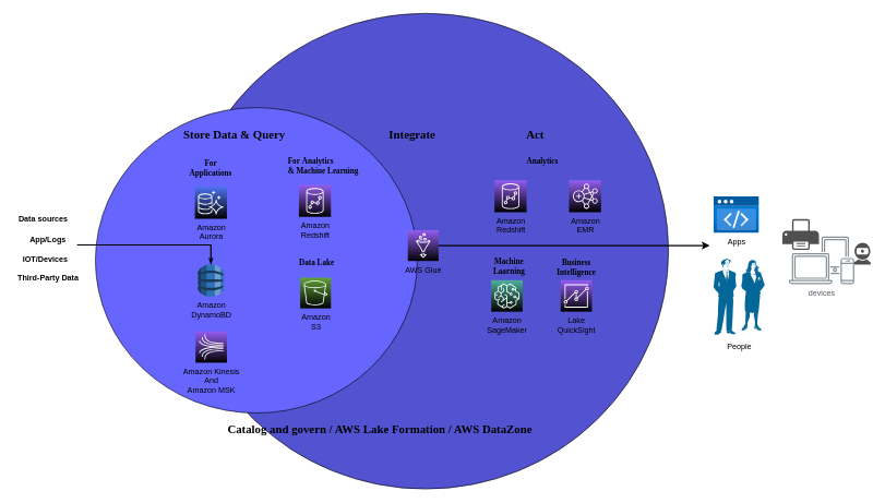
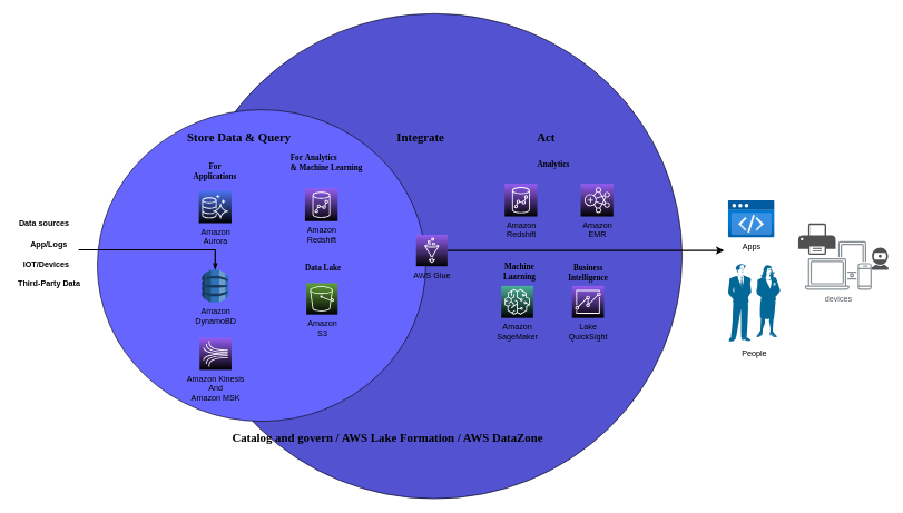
  <mxCell id="0" />
  <mxCell id="1" parent="0" />
  <mxCell id="2" value="" style="ellipse;whiteSpace=wrap;html=1;labelBackgroundColor=none;fontColor=#000000;shadow=0;fillColor=#5353D1;" vertex="1" parent="1"><mxGeometry x="278" y="20" width="743" height="727" as="geometry" /></mxCell>
  <mxCell id="3" value="" style="ellipse;whiteSpace=wrap;html=1;labelBackgroundColor=none;fontColor=#000000;shadow=0;fillColor=#6666FF;horizontal=1;verticalAlign=middle;labelPosition=right;verticalLabelPosition=middle;align=left;" vertex="1" parent="1"><mxGeometry x="145" y="164" width="492" height="467" as="geometry" /></mxCell>
  <mxCell id="4" value="&lt;font color=&quot;#000000&quot;&gt;Amazon&lt;br&gt;Aurora&lt;/font&gt;" style="sketch=0;points=[[0,0,0],[0.25,0,0],[0.5,0,0],[0.75,0,0],[1,0,0],[0,1,0],[0.25,1,0],[0.5,1,0],[0.75,1,0],[1,1,0],[0,0.25,0],[0,0.5,0],[0,0.75,0],[1,0.25,0],[1,0.5,0],[1,0.75,0]];outlineConnect=0;fontColor=#232F3E;gradientColor=#4D72F3;gradientDirection=north;fillColor=#000000;strokeColor=#ffffff;dashed=0;verticalLabelPosition=bottom;verticalAlign=top;align=center;html=1;fontSize=12;fontStyle=0;aspect=fixed;shape=mxgraph.aws4.resourceIcon;resIcon=mxgraph.aws4.aurora;" vertex="1" parent="1"><mxGeometry x="297" y="285" width="49" height="49" as="geometry" /></mxCell>
  <mxCell id="5" value="Amazon&lt;br&gt;DynamoBD" style="outlineConnect=0;dashed=0;verticalLabelPosition=bottom;verticalAlign=top;align=center;html=1;shape=mxgraph.aws3.dynamo_db;fillColor=#2E73B8;gradientColor=none;fontColor=#000000;" vertex="1" parent="1"><mxGeometry x="301.5" y="404" width="40" height="49" as="geometry" /></mxCell>
  <mxCell id="6" value="Amazon&lt;br&gt;Redshift" style="sketch=0;points=[[0,0,0],[0.25,0,0],[0.5,0,0],[0.75,0,0],[1,0,0],[0,1,0],[0.25,1,0],[0.5,1,0],[0.75,1,0],[1,1,0],[0,0.25,0],[0,0.5,0],[0,0.75,0],[1,0.25,0],[1,0.5,0],[1,0.75,0]];outlineConnect=0;fontColor=#000000;gradientColor=#945DF2;gradientDirection=north;fillColor=#000000;strokeColor=#ffffff;dashed=0;verticalLabelPosition=bottom;verticalAlign=top;align=center;html=1;fontSize=12;fontStyle=0;aspect=fixed;shape=mxgraph.aws4.resourceIcon;resIcon=mxgraph.aws4.redshift;labelBackgroundColor=none;" vertex="1" parent="1"><mxGeometry x="456" y="282" width="49" height="49" as="geometry" /></mxCell>
  <mxCell id="7" value="&lt;font color=&quot;#000000&quot;&gt;Amazon&lt;br&gt;S3&lt;/font&gt;" style="sketch=0;points=[[0,0,0],[0.25,0,0],[0.5,0,0],[0.75,0,0],[1,0,0],[0,1,0],[0.25,1,0],[0.5,1,0],[0.75,1,0],[1,1,0],[0,0.25,0],[0,0.5,0],[0,0.75,0],[1,0.25,0],[1,0.5,0],[1,0.75,0]];outlineConnect=0;fontColor=#232F3E;gradientColor=#60A337;gradientDirection=north;fillColor=#000000;strokeColor=#ffffff;dashed=0;verticalLabelPosition=bottom;verticalAlign=top;align=center;html=1;fontSize=12;fontStyle=0;aspect=fixed;shape=mxgraph.aws4.resourceIcon;resIcon=mxgraph.aws4.s3;labelBackgroundColor=none;" vertex="1" parent="1"><mxGeometry x="458" y="424" width="47" height="47" as="geometry" /></mxCell>
  <mxCell id="8" style="edgeStyle=none;html=1;strokeColor=#000000;fontFamily=Verdana;fontColor=#000000;rounded=0;strokeWidth=2;" edge="1" parent="1" source="9"><mxGeometry relative="1" as="geometry"><mxPoint x="1083.788" y="375" as="targetPoint" /></mxGeometry></mxCell>
  <mxCell id="9" value="&lt;font color=&quot;#000000&quot;&gt;AWS Glue&lt;/font&gt;" style="sketch=0;points=[[0,0,0],[0.25,0,0],[0.5,0,0],[0.75,0,0],[1,0,0],[0,1,0],[0.25,1,0],[0.5,1,0],[0.75,1,0],[1,1,0],[0,0.25,0],[0,0.5,0],[0,0.75,0],[1,0.25,0],[1,0.5,0],[1,0.75,0]];outlineConnect=0;fontColor=#232F3E;gradientColor=#945DF2;gradientDirection=north;fillColor=#000000;strokeColor=#ffffff;dashed=0;verticalLabelPosition=bottom;verticalAlign=top;align=center;html=1;fontSize=12;fontStyle=0;aspect=fixed;shape=mxgraph.aws4.resourceIcon;resIcon=mxgraph.aws4.glue;labelBackgroundColor=none;" vertex="1" parent="1"><mxGeometry x="622.5" y="351.5" width="47" height="47" as="geometry" /></mxCell>
  <mxCell id="10" value="Amazon&lt;br&gt;Redshift" style="sketch=0;points=[[0,0,0],[0.25,0,0],[0.5,0,0],[0.75,0,0],[1,0,0],[0,1,0],[0.25,1,0],[0.5,1,0],[0.75,1,0],[1,1,0],[0,0.25,0],[0,0.5,0],[0,0.75,0],[1,0.25,0],[1,0.5,0],[1,0.75,0]];outlineConnect=0;fontColor=#000000;gradientColor=#945DF2;gradientDirection=north;fillColor=#000000;strokeColor=#ffffff;dashed=0;verticalLabelPosition=bottom;verticalAlign=top;align=center;html=1;fontSize=12;fontStyle=0;aspect=fixed;shape=mxgraph.aws4.resourceIcon;resIcon=mxgraph.aws4.redshift;labelBackgroundColor=none;" vertex="1" parent="1"><mxGeometry x="755" y="275" width="49" height="49" as="geometry" /></mxCell>
  <mxCell id="11" value="&lt;font color=&quot;#000000&quot;&gt;Amazon&lt;br&gt;EMR&lt;/font&gt;" style="sketch=0;points=[[0,0,0],[0.25,0,0],[0.5,0,0],[0.75,0,0],[1,0,0],[0,1,0],[0.25,1,0],[0.5,1,0],[0.75,1,0],[1,1,0],[0,0.25,0],[0,0.5,0],[0,0.75,0],[1,0.25,0],[1,0.5,0],[1,0.75,0]];outlineConnect=0;fontColor=#232F3E;gradientColor=#945DF2;gradientDirection=north;fillColor=#000000;strokeColor=#ffffff;dashed=0;verticalLabelPosition=bottom;verticalAlign=top;align=center;html=1;fontSize=12;fontStyle=0;aspect=fixed;shape=mxgraph.aws4.resourceIcon;resIcon=mxgraph.aws4.emr;labelBackgroundColor=none;" vertex="1" parent="1"><mxGeometry x="869" y="275" width="49" height="49" as="geometry" /></mxCell>
  <mxCell id="12" value="&lt;font color=&quot;#000000&quot;&gt;Lake&lt;br&gt;QuickSight&lt;/font&gt;" style="sketch=0;points=[[0,0,0],[0.25,0,0],[0.5,0,0],[0.75,0,0],[1,0,0],[0,1,0],[0.25,1,0],[0.5,1,0],[0.75,1,0],[1,1,0],[0,0.25,0],[0,0.5,0],[0,0.75,0],[1,0.25,0],[1,0.5,0],[1,0.75,0]];outlineConnect=0;fontColor=#232F3E;gradientColor=#945DF2;gradientDirection=north;fillColor=#000000;strokeColor=#ffffff;dashed=0;verticalLabelPosition=bottom;verticalAlign=top;align=center;html=1;fontSize=12;fontStyle=0;aspect=fixed;shape=mxgraph.aws4.resourceIcon;resIcon=mxgraph.aws4.quicksight;labelBackgroundColor=none;" vertex="1" parent="1"><mxGeometry x="856" y="428" width="48" height="48" as="geometry" /></mxCell>
  <mxCell id="13" value="&lt;font color=&quot;#000000&quot;&gt;Amazon&lt;br&gt;SageMaker&lt;/font&gt;" style="sketch=0;points=[[0,0,0],[0.25,0,0],[0.5,0,0],[0.75,0,0],[1,0,0],[0,1,0],[0.25,1,0],[0.5,1,0],[0.75,1,0],[1,1,0],[0,0.25,0],[0,0.5,0],[0,0.75,0],[1,0.25,0],[1,0.5,0],[1,0.75,0]];outlineConnect=0;fontColor=#232F3E;gradientColor=#4AB29A;gradientDirection=north;fillColor=#000000;strokeColor=#ffffff;dashed=0;verticalLabelPosition=bottom;verticalAlign=top;align=center;html=1;fontSize=12;fontStyle=0;aspect=fixed;shape=mxgraph.aws4.resourceIcon;resIcon=mxgraph.aws4.sagemaker;labelBackgroundColor=none;" vertex="1" parent="1"><mxGeometry x="750" y="428" width="48" height="48" as="geometry" /></mxCell>
  <mxCell id="14" value="&lt;font color=&quot;#000000&quot;&gt;Amazon Kinesis&lt;br&gt;And&lt;br&gt;Amazon MSK&lt;/font&gt;" style="sketch=0;points=[[0,0,0],[0.25,0,0],[0.5,0,0],[0.75,0,0],[1,0,0],[0,1,0],[0.25,1,0],[0.5,1,0],[0.75,1,0],[1,1,0],[0,0.25,0],[0,0.5,0],[0,0.75,0],[1,0.25,0],[1,0.5,0],[1,0.75,0]];outlineConnect=0;fontColor=#232F3E;gradientColor=#945DF2;gradientDirection=north;fillColor=#000000;strokeColor=#ffffff;dashed=0;verticalLabelPosition=bottom;verticalAlign=top;align=center;html=1;fontSize=12;fontStyle=0;aspect=fixed;shape=mxgraph.aws4.resourceIcon;resIcon=mxgraph.aws4.kinesis;labelBackgroundColor=none;" vertex="1" parent="1"><mxGeometry x="298" y="506" width="48" height="48" as="geometry" /></mxCell>
  <mxCell id="15" value="Data sources" style="text;strokeColor=none;align=center;fillColor=none;html=1;verticalAlign=middle;whiteSpace=wrap;rounded=0;labelBackgroundColor=none;fontColor=#000000;fontStyle=1" vertex="1" parent="1"><mxGeometry x="20.5" y="319" width="89" height="32.5" as="geometry" /></mxCell>
  <mxCell id="16" value="IOT/Devices" style="text;strokeColor=none;align=center;fillColor=none;html=1;verticalAlign=middle;whiteSpace=wrap;rounded=0;labelBackgroundColor=none;fontColor=#000000;fontStyle=1" vertex="1" parent="1"><mxGeometry x="24" y="381.5" width="89" height="30" as="geometry" /></mxCell>
  <mxCell id="17" value="App/Logs" style="text;strokeColor=none;align=center;fillColor=none;html=1;verticalAlign=middle;whiteSpace=wrap;rounded=0;labelBackgroundColor=none;fontColor=#000000;fontStyle=1" vertex="1" parent="1"><mxGeometry x="28" y="351.5" width="89" height="30" as="geometry" /></mxCell>
  <mxCell id="18" value="Third-Party Data" style="text;strokeColor=none;align=center;fillColor=none;html=1;verticalAlign=middle;whiteSpace=wrap;rounded=0;labelBackgroundColor=none;fontColor=#000000;fontStyle=1" vertex="1" parent="1"><mxGeometry x="20.5" y="408.5" width="104" height="30" as="geometry" /></mxCell>
  <mxCell id="19" value="" style="edgeStyle=orthogonalEdgeStyle;html=1;endArrow=openThin;elbow=vertical;startArrow=none;endFill=0;strokeColor=#000000;rounded=0;fontColor=#000000;exitX=1;exitY=0.75;exitDx=0;exitDy=0;strokeWidth=2;" edge="1" parent="1" source="17" target="5"><mxGeometry width="100" relative="1" as="geometry"><mxPoint x="274" y="375.5" as="sourcePoint" /><mxPoint x="374" y="375.5" as="targetPoint" /></mxGeometry></mxCell>
  <mxCell id="20" value="Apps" style="aspect=fixed;html=1;points=[];align=center;image;fontSize=12;image=img/lib/azure2/preview/Static_Apps.svg;labelBackgroundColor=none;fontColor=#000000;" vertex="1" parent="1"><mxGeometry x="1090" y="300" width="70" height="56.0" as="geometry" /></mxCell>
  <mxCell id="21" value="devices" style="sketch=0;outlineConnect=0;gradientColor=none;fontColor=#545B64;strokeColor=none;fillColor=#879196;dashed=0;verticalLabelPosition=bottom;verticalAlign=top;align=center;html=1;fontSize=12;fontStyle=0;aspect=fixed;shape=mxgraph.aws4.illustration_devices;pointerEvents=1;labelBackgroundColor=none;" vertex="1" parent="1"><mxGeometry x="1205" y="361" width="100" height="73" as="geometry" /></mxCell>
  <mxCell id="22" value="" style="sketch=0;pointerEvents=1;shadow=0;dashed=0;html=1;strokeColor=none;fillColor=#505050;labelPosition=center;verticalLabelPosition=bottom;verticalAlign=top;outlineConnect=0;align=center;shape=mxgraph.office.devices.printer;labelBackgroundColor=none;fontColor=#000000;" vertex="1" parent="1"><mxGeometry x="1195" y="334.5" width="56" height="47" as="geometry" /></mxCell>
  <mxCell id="23" value="" style="sketch=0;pointerEvents=1;shadow=0;dashed=0;html=1;strokeColor=none;fillColor=#505050;labelPosition=center;verticalLabelPosition=bottom;verticalAlign=top;outlineConnect=0;align=center;shape=mxgraph.office.devices.webcam;labelBackgroundColor=none;fontColor=#000000;" vertex="1" parent="1"><mxGeometry x="1305" y="370.5" width="25" height="33.5" as="geometry" /></mxCell>
  <mxCell id="24" value="&lt;b&gt;&lt;font face=&quot;Verdana&quot;&gt;Data Lake&lt;/font&gt;&lt;/b&gt;" style="text;strokeColor=none;align=center;fillColor=none;html=1;verticalAlign=middle;whiteSpace=wrap;rounded=0;labelBackgroundColor=none;fontColor=#000000;" vertex="1" parent="1"><mxGeometry x="439" y="386" width="89" height="30" as="geometry" /></mxCell>
  <mxCell id="25" value="&lt;font face=&quot;Verdana&quot;&gt;&lt;b&gt;For&lt;br&gt;Applications&lt;br&gt;&lt;/b&gt;&lt;/font&gt;" style="text;strokeColor=none;align=center;fillColor=none;html=1;verticalAlign=middle;whiteSpace=wrap;rounded=0;labelBackgroundColor=none;fontColor=#000000;" vertex="1" parent="1"><mxGeometry x="277" y="240.5" width="89" height="30" as="geometry" /></mxCell>
- <mxCell id="26" value="&lt;div style=&quot;text-align: justify;&quot;&gt;&lt;b style=&quot;font-family: Verdana; background-color: initial;&quot;&gt;For&amp;nbsp;&lt;/b&gt;&lt;b style=&quot;font-family: Verdana; background-color: initial;&quot;&gt;Analytics&amp;nbsp;&lt;/b&gt;&lt;/div&gt;&lt;div style=&quot;text-align: justify;&quot;&gt;&lt;b style=&quot;font-family: Verdana; background-color: initial;&quot;&gt;&amp;amp; Machine Learning&lt;/b&gt;&lt;/div&gt;" style="text;strokeColor=none;align=center;fillColor=none;html=1;verticalAlign=middle;whiteSpace=wrap;rounded=0;labelBackgroundColor=none;fontColor=#000000;" vertex="1" parent="1"><mxGeometry x="420" y="240.5" width="147" height="27" as="geometry" /></mxCell>
+ <mxCell id="26" value="&lt;div style=&quot;text-align: justify;&quot;&gt;&lt;b style=&quot;font-family: Verdana; background-color: initial;&quot;&gt;For&amp;nbsp;&lt;/b&gt;&lt;b style=&quot;font-family: Verdana; background-color: initial;&quot;&gt;Analytics&amp;nbsp;&lt;/b&gt;&lt;/div&gt;&lt;div style=&quot;text-align: justify;&quot;&gt;&lt;b style=&quot;font-family: Verdana; background-color: initial;&quot;&gt;&amp;amp; Machine Learning&lt;/b&gt;&lt;/div&gt;" style="text;strokeColor=none;align=center;fillColor=none;html=1;verticalAlign=middle;whiteSpace=wrap;rounded=0;labelBackgroundColor=none;fontColor=#000000;" vertex="1" parent="1"><mxGeometry x="415" y="230.5" width="147" height="27" as="geometry" /></mxCell>
  <mxCell id="27" value="&lt;div style=&quot;&quot;&gt;&lt;div style=&quot;&quot;&gt;&lt;font style=&quot;font-size: 18px;&quot;&gt;&lt;b style=&quot;font-family: Verdana; background-color: initial;&quot;&gt;Store Data&amp;nbsp;&lt;/b&gt;&lt;b style=&quot;font-family: Verdana; background-color: initial;&quot;&gt;&amp;amp;&amp;nbsp;&lt;/b&gt;&lt;b style=&quot;font-family: Verdana; background-color: initial;&quot;&gt;Query&lt;/b&gt;&lt;/font&gt;&lt;/div&gt;&lt;/div&gt;" style="text;strokeColor=none;align=left;fillColor=none;html=1;verticalAlign=middle;whiteSpace=wrap;rounded=0;labelBackgroundColor=none;fontColor=#000000;" vertex="1" parent="1"><mxGeometry x="278" y="192" width="251" height="27" as="geometry" /></mxCell>
  <mxCell id="28" value="&lt;div style=&quot;&quot;&gt;&lt;div style=&quot;&quot;&gt;&lt;font style=&quot;font-size: 18px;&quot; face=&quot;Verdana&quot;&gt;&lt;b style=&quot;&quot;&gt;Integrate&lt;/b&gt;&lt;/font&gt;&lt;/div&gt;&lt;/div&gt;" style="text;strokeColor=none;align=left;fillColor=none;html=1;verticalAlign=middle;whiteSpace=wrap;rounded=0;labelBackgroundColor=none;fontColor=#000000;" vertex="1" parent="1"><mxGeometry x="591.5" y="192" width="78" height="27" as="geometry" /></mxCell>
  <mxCell id="29" value="&lt;div style=&quot;&quot;&gt;&lt;div style=&quot;&quot;&gt;&lt;font style=&quot;font-size: 18px;&quot; face=&quot;Verdana&quot;&gt;&lt;b style=&quot;&quot;&gt;Act&lt;/b&gt;&lt;/font&gt;&lt;/div&gt;&lt;/div&gt;" style="text;strokeColor=none;align=left;fillColor=none;html=1;verticalAlign=middle;whiteSpace=wrap;rounded=0;labelBackgroundColor=none;fontColor=#000000;" vertex="1" parent="1"><mxGeometry x="802" y="192" width="78" height="27" as="geometry" /></mxCell>
  <mxCell id="30" value="&lt;b&gt;&lt;font face=&quot;Verdana&quot;&gt;Analytics&lt;/font&gt;&lt;/b&gt;" style="text;strokeColor=none;align=center;fillColor=none;html=1;verticalAlign=middle;whiteSpace=wrap;rounded=0;labelBackgroundColor=none;fontColor=#000000;" vertex="1" parent="1"><mxGeometry x="784" y="232" width="89" height="30" as="geometry" /></mxCell>
  <mxCell id="31" value="&lt;div style=&quot;&quot;&gt;&lt;font face=&quot;Verdana&quot;&gt;&lt;b&gt;Business&lt;br&gt;Intelligence&lt;/b&gt;&lt;/font&gt;&lt;/div&gt;" style="text;strokeColor=none;align=center;fillColor=none;html=1;verticalAlign=middle;whiteSpace=wrap;rounded=0;labelBackgroundColor=none;fontColor=#000000;" vertex="1" parent="1"><mxGeometry x="806.5" y="395" width="147" height="27" as="geometry" /></mxCell>
  <mxCell id="32" value="&lt;div style=&quot;&quot;&gt;&lt;font face=&quot;Verdana&quot;&gt;&lt;b&gt;Machine&lt;br&gt;Laarning&lt;/b&gt;&lt;/font&gt;&lt;/div&gt;" style="text;strokeColor=none;align=center;fillColor=none;html=1;verticalAlign=middle;whiteSpace=wrap;rounded=0;labelBackgroundColor=none;fontColor=#000000;" vertex="1" parent="1"><mxGeometry x="704" y="392.5" width="147" height="27" as="geometry" /></mxCell>
  <mxCell id="33" value="&lt;font style=&quot;font-size: 12px;&quot;&gt;People&lt;/font&gt;" style="shape=mxgraph.cisco.people.man_woman;html=1;pointerEvents=1;dashed=0;fillColor=#036897;strokeColor=#ffffff;strokeWidth=2;verticalLabelPosition=bottom;verticalAlign=top;align=center;outlineConnect=0;shadow=0;labelBackgroundColor=none;fontFamily=Helvetica;fontSize=18;fontColor=#000000;" vertex="1" parent="1"><mxGeometry x="1090" y="395" width="78" height="116" as="geometry" /></mxCell>
  <mxCell id="34" value="&lt;div style=&quot;&quot;&gt;&lt;font style=&quot;font-size: 18px;&quot; face=&quot;Verdana&quot;&gt;&lt;b&gt;Catalog and govern / AWS Lake Formation / AWS DataZone&lt;/b&gt;&lt;/font&gt;&lt;/div&gt;" style="text;strokeColor=none;align=center;fillColor=none;html=1;verticalAlign=middle;whiteSpace=wrap;rounded=0;labelBackgroundColor=none;fontColor=#000000;" vertex="1" parent="1"><mxGeometry x="245" y="631" width="669.5" height="50" as="geometry" /></mxCell>
